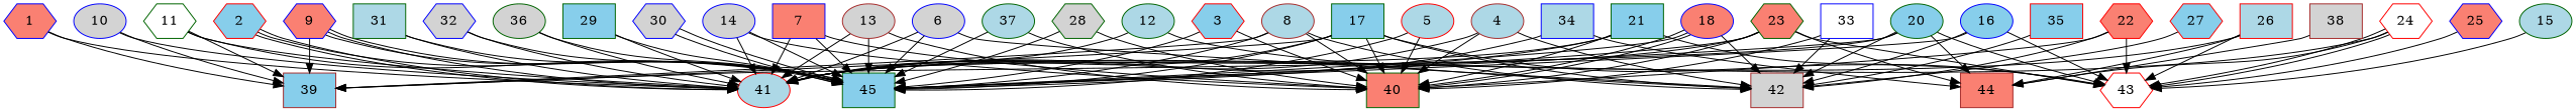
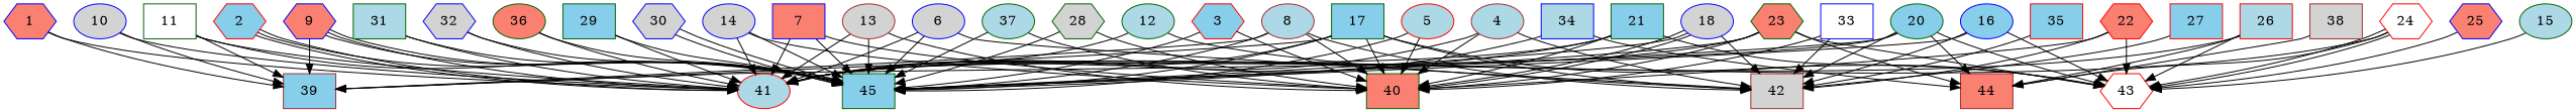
  digraph {
    node [alpha=0.04 color=darkgreen fillcolor=skyblue shape=box style=filled]
    1 [alpha=0.01 color=blue expect_size=47769600 fillcolor=salmon shape=hexagon]
    39 [alpha=0.12 color=brown expect_size=30516224]
    41 [alpha=0.02 color=red expect_size=38923264 fillcolor=lightblue shape=ellipse]
    2 [alpha=0.19 color=red expect_size=8488960 shape=hexagon]
    45 [alpha=0.16 expect_size=15617024]
    3 [color=red expect_size=20413440 shape=hexagon]
    40 [alpha=0.13 expect_size=25505792 fillcolor=salmon]
    4 [alpha=0.16 color=brown expect_size=16647168 fillcolor=lightblue shape=ellipse]
    42 [alpha=0.20 color=brown expect_size=37996544 fillcolor=lightgrey]
    5 [alpha=0.18 color=red expect_size=37340160 fillcolor=lightblue shape=ellipse]
    6 [color=blue expect_size=45890560 fillcolor=lightgrey shape=ellipse]
    7 [alpha=0.02 color=blue expect_size=5812224 fillcolor=salmon]
    44 [alpha=0.01 color=brown expect_size=7116800 fillcolor=salmon]
    8 [alpha=0.06 color=brown expect_size=34418688 fillcolor=lightblue shape=ellipse]
    9 [alpha=0.06 color=blue expect_size=9906176 fillcolor=salmon shape=hexagon]
    10 [alpha=0.06 color=blue expect_size=15833088 fillcolor=lightgrey shape=ellipse]
-   11 [alpha=0.02 expect_size=19656704 fillcolor=white shape=hexagon]
+   11 [alpha=0.02 expect_size=19656704 fillcolor=white]
    12 [alpha=0.03 expect_size=20870144 fillcolor=lightblue shape=ellipse]
    13 [alpha=0.09 color=brown expect_size=19549184 fillcolor=lightgrey shape=ellipse]
    14 [color=blue expect_size=29388800 fillcolor=lightgrey shape=ellipse]
    15 [alpha=0.13 expect_size=19767296 fillcolor=lightblue shape=ellipse]
    43 [alpha=0.10 color=red expect_size=38354944 fillcolor=white shape=hexagon]
    16 [alpha=0.11 color=blue expect_size=14395392 shape=ellipse]
    17 [alpha=0.17 expect_size=23657472]
-   18 [alpha=0.14 color=blue expect_size=27725824 fillcolor=salmon shape=ellipse]
+   18 [alpha=0.14 color=blue expect_size=27725824 fillcolor=lightgrey shape=ellipse]
    20 [alpha=0.01 expect_size=9195520 shape=ellipse]
    21 [alpha=0.06 expect_size=22345728]
    22 [alpha=0.13 color=red expect_size=27475968 fillcolor=salmon shape=hexagon]
    23 [alpha=0.06 expect_size=33824768 fillcolor=salmon shape=hexagon]
    24 [color=red expect_size=7426048 fillcolor=white shape=hexagon]
    25 [alpha=0.15 color=blue expect_size=15761408 fillcolor=salmon shape=hexagon]
    26 [color=red expect_size=46173184 fillcolor=lightblue]
-   27 [alpha=0.13 color=red expect_size=24166400 shape=hexagon]
+   27 [alpha=0.13 color=red expect_size=24166400]
    28 [alpha=0.15 expect_size=17285120 fillcolor=lightgrey shape=hexagon]
    29 [alpha=0.18 expect_size=49527808]
    30 [alpha=0.06 color=blue expect_size=35082240 fillcolor=lightgrey shape=hexagon]
    31 [alpha=0.20 expect_size=37710848 fillcolor=lightblue]
    32 [alpha=0.00 color=blue expect_size=5568512 fillcolor=lightgrey shape=hexagon]
    33 [alpha=0.07 color=blue expect_size=36274176 fillcolor=white]
    34 [color=blue expect_size=50626560 fillcolor=lightblue]
    35 [alpha=0.07 color=red expect_size=12846080]
-   36 [alpha=0.13 expect_size=49401856 fillcolor=lightgrey shape=ellipse]
+   36 [alpha=0.13 expect_size=49401856 fillcolor=salmon shape=ellipse]
    37 [alpha=0.08 expect_size=12197888 fillcolor=lightblue shape=ellipse]
    38 [alpha=0.12 color=brown expect_size=43363328 fillcolor=lightgrey]
    1 -> 39
    1 -> 41
    2 -> 41
    2 -> 41
    2 -> 45
    3 -> 45
    3 -> 40
    4 -> 41
    4 -> 40
    4 -> 42
    5 -> 45
    5 -> 40
    6 -> 41
    6 -> 45
    6 -> 42
    7 -> 41
    7 -> 45
    7 -> 40
    8 -> 39
    8 -> 45
    8 -> 40
    8 -> 42
    9 -> 39
    9 -> 41
    9 -> 45
    9 -> 45
    10 -> 39
    10 -> 41
    11 -> 39
    11 -> 41
    11 -> 45
    12 -> 41
    12 -> 42
    13 -> 41
    13 -> 45
    13 -> 40
    14 -> 41
    14 -> 45
    14 -> 40
    15 -> 43
    16 -> 45
    16 -> 42
    16 -> 43
    17 -> 39
    17 -> 41
    17 -> 45
    17 -> 40
    17 -> 42
    17 -> 43
    18 -> 45
    18 -> 40
    18 -> 40
    18 -> 42
    20 -> 39
    20 -> 45
    20 -> 42
    20 -> 44
    20 -> 43
    21 -> 41
    21 -> 45
    21 -> 40
    21 -> 43
    22 -> 40
    22 -> 42
    22 -> 43
    23 -> 41
    23 -> 45
    23 -> 40
    23 -> 44
    23 -> 43
    24 -> 41
    24 -> 44
    24 -> 43
    24 -> 43
    25 -> 43
    26 -> 41
    26 -> 44
    26 -> 43
    27 -> 42
    28 -> 45
    28 -> 40
    29 -> 41
    29 -> 45
    30 -> 45
    30 -> 45
    31 -> 41
    31 -> 45
    32 -> 41
    32 -> 45
    33 -> 40
    33 -> 42
    34 -> 41
    34 -> 44
    35 -> 42
    36 -> 41
    36 -> 45
    37 -> 45
    37 -> 40
    38 -> 44
  }
